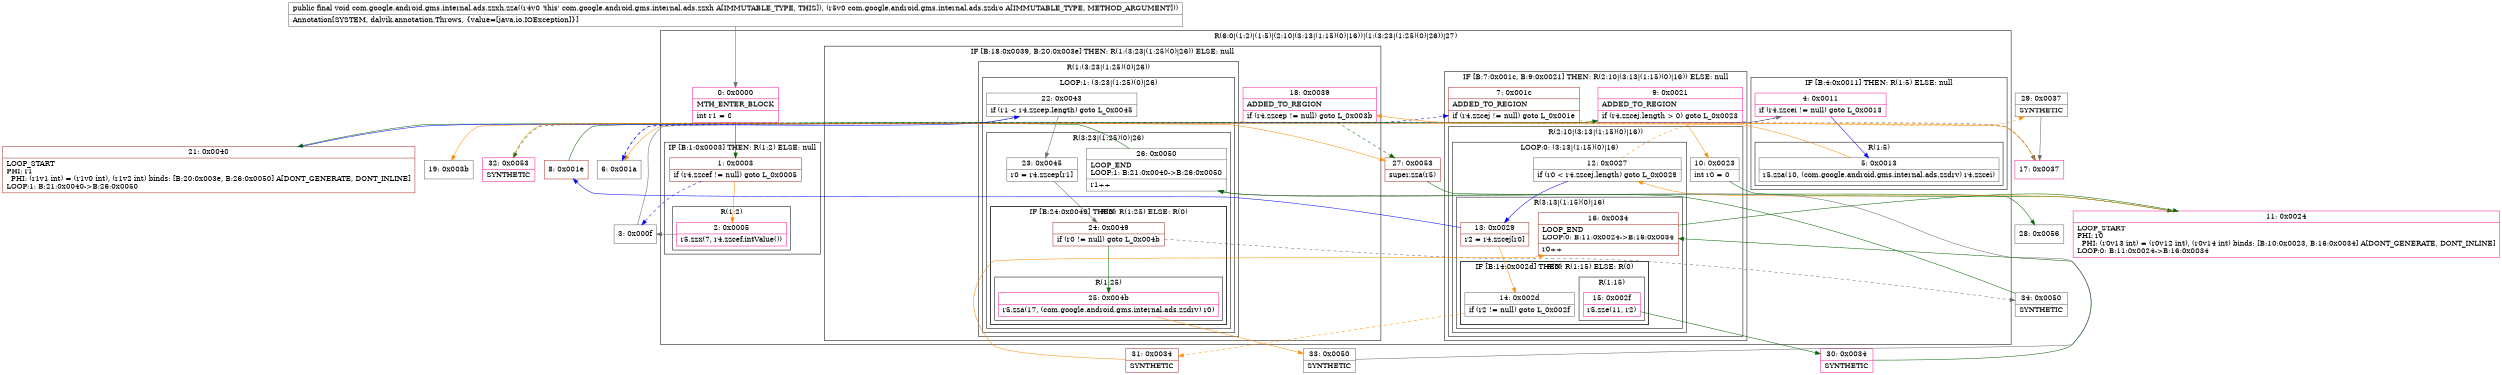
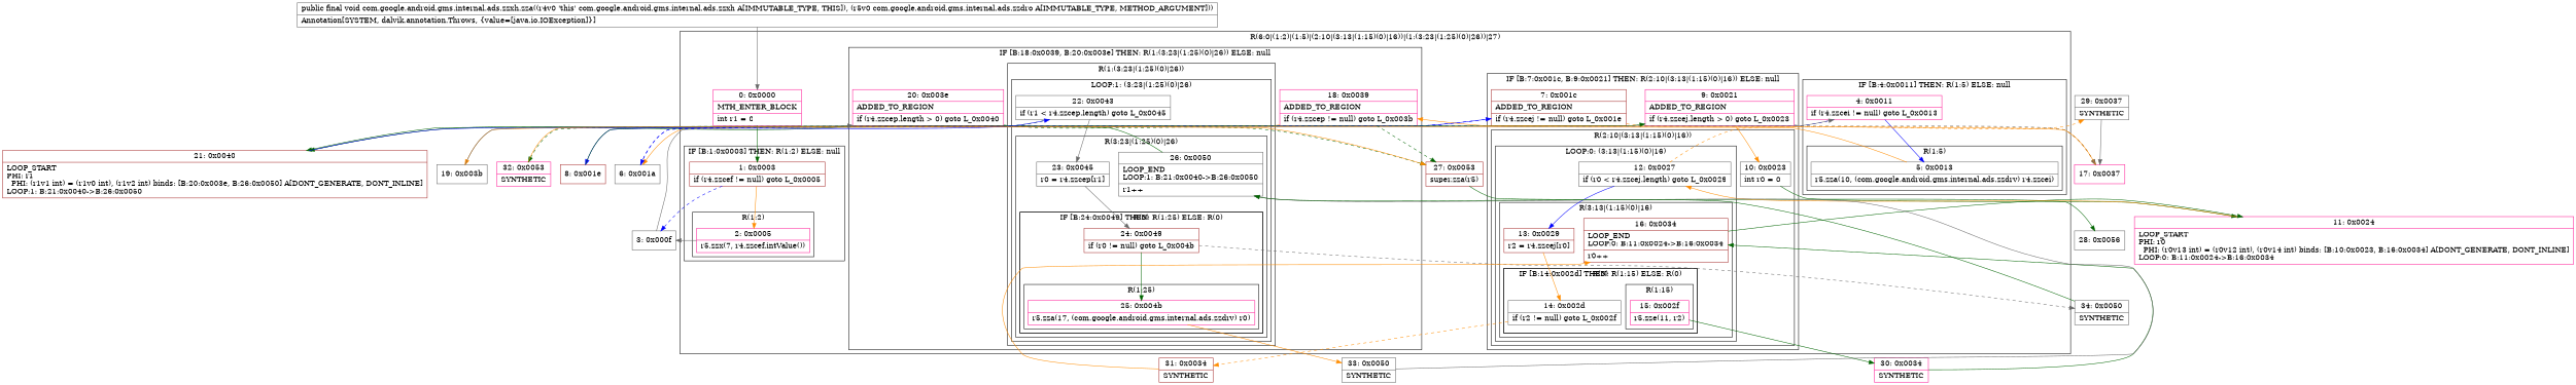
  digraph {
    node [color=gray40 shape=record]
    edge [color=darkgreen]
    n1 [color=deeppink label="{2\:\ 0x0005|r5.zzx(7, r4.zzcef.intValue())\l}"]
    n2 [color=brown label="{1\:\ 0x0003|if (r4.zzcef != null) goto L_0x0005\l}"]
    n3 [label="{5\:\ 0x0013|r5.zza(10, (com.google.android.gms.internal.ads.zzdrv) r4.zzcei)\l}"]
    n4 [color=deeppink label="{4\:\ 0x0011|if (r4.zzcei != null) goto L_0x0013\l}"]
    n5 [color=deeppink label="{15\:\ 0x002f|r5.zze(11, r2)\l}"]
    n6 [label="{14\:\ 0x002d|if (r2 != null) goto L_0x002f\l}"]
    n7 [color=brown label="{13\:\ 0x0029|r2 = r4.zzcej[r0]\l}"]
    n8 [color=brown label="{16\:\ 0x0034|LOOP_END\lLOOP:0: B:11:0x0024\-\>B:16:0x0034\l|r0++\l}"]
    n9 [label="{12\:\ 0x0027|if (r0 \< r4.zzcej.length) goto L_0x0029\l}"]
    n10 [label="{10\:\ 0x0023|int r0 = 0\l}"]
    n11 [color=brown label="{7\:\ 0x001c|ADDED_TO_REGION\l|if (r4.zzcej != null) goto L_0x001e\l}"]
    n12 [color=deeppink label="{9\:\ 0x0021|ADDED_TO_REGION\l|if (r4.zzcej.length \> 0) goto L_0x0023\l}"]
    n13 [color=deeppink label="{25\:\ 0x004b|r5.zza(17, (com.google.android.gms.internal.ads.zzdrv) r0)\l}"]
    n14 [color=brown label="{24\:\ 0x0049|if (r0 != null) goto L_0x004b\l}"]
    n15 [label="{23\:\ 0x0045|r0 = r4.zzcep[r1]\l}"]
    n16 [label="{26\:\ 0x0050|LOOP_END\lLOOP:1: B:21:0x0040\-\>B:26:0x0050\l|r1++\l}"]
    n17 [label="{22\:\ 0x0043|if (r1 \< r4.zzcep.length) goto L_0x0045\l}"]
    n18 [color=deeppink label="{18\:\ 0x0039|ADDED_TO_REGION\l|if (r4.zzcep != null) goto L_0x003b\l}"]
+   n19 [color=deeppink label="{20\:\ 0x003e|ADDED_TO_REGION\l|if (r4.zzcep.length \> 0) goto L_0x0040\l}"]
    n20 [color=deeppink label="{0\:\ 0x0000|MTH_ENTER_BLOCK\l|int r1 = 0\l}"]
    n21 [color=brown label="{27\:\ 0x0053|super.zza(r5)\l}"]
    n22 [label="{3\:\ 0x000f}"]
    n23 [label="{6\:\ 0x001a}"]
    n24 [color=deeppink label="{30\:\ 0x0034|SYNTHETIC\l}"]
    n25 [color=brown label="{31\:\ 0x0034|SYNTHETIC\l}"]
    n26 [color=deeppink label="{11\:\ 0x0024|LOOP_START\lPHI: r0 \l  PHI: (r0v13 int) = (r0v12 int), (r0v14 int) binds: [B:10:0x0023, B:16:0x0034] A[DONT_GENERATE, DONT_INLINE]\lLOOP:0: B:11:0x0024\-\>B:16:0x0034\l}"]
    n27 [label="{29\:\ 0x0037|SYNTHETIC\l}"]
    n28 [color=brown label="{8\:\ 0x001e}"]
    n29 [color=deeppink label="{17\:\ 0x0037}"]
    n30 [label="{33\:\ 0x0050|SYNTHETIC\l}"]
    n31 [label="{34\:\ 0x0050|SYNTHETIC\l}"]
    n32 [color=brown label="{21\:\ 0x0040|LOOP_START\lPHI: r1 \l  PHI: (r1v1 int) = (r1v0 int), (r1v2 int) binds: [B:20:0x003e, B:26:0x0050] A[DONT_GENERATE, DONT_INLINE]\lLOOP:1: B:21:0x0040\-\>B:26:0x0050\l}"]
    n33 [color=deeppink label="{32\:\ 0x0053|SYNTHETIC\l}"]
    n34 [label="{19\:\ 0x003b}"]
    n35 [label="{28\:\ 0x0056}"]
    n36 [label="{public final void com.google.android.gms.internal.ads.zzxh.zza((r4v0 'this' com.google.android.gms.internal.ads.zzxh A[IMMUTABLE_TYPE, THIS]), (r5v0 com.google.android.gms.internal.ads.zzdro A[IMMUTABLE_TYPE, METHOD_ARGUMENT]))  | Annotation[SYSTEM, dalvik.annotation.Throws, \{value=[java.io.IOException]\}]\l}"]
    subgraph cluster_1 {
      label="R(6:0|(1:2)|(1:5)|(2:10|(3:13|(1:15)(0)|16))|(1:(3:23|(1:25)(0)|26))|27)"
      n20
      n21
      subgraph cluster_2 {
        label="IF [B:1:0x0003] THEN: R(1:2) ELSE: null"
        n2
        subgraph cluster_3 {
          label="R(1:2)"
          n1
        }
      }
      subgraph cluster_4 {
        label="IF [B:4:0x0011] THEN: R(1:5) ELSE: null"
        n4
        subgraph cluster_5 {
          label="R(1:5)"
          n3
        }
      }
      subgraph cluster_6 {
        label="IF [B:7:0x001c, B:9:0x0021] THEN: R(2:10|(3:13|(1:15)(0)|16)) ELSE: null"
        n11
        n12
        subgraph cluster_7 {
          label="R(2:10|(3:13|(1:15)(0)|16))"
          n10
          subgraph cluster_8 {
            label="LOOP:0: (3:13|(1:15)(0)|16)"
            n9
            subgraph cluster_9 {
              label="R(3:13|(1:15)(0)|16)"
              n7
              n8
              subgraph cluster_10 {
                label="IF [B:14:0x002d] THEN: R(1:15) ELSE: R(0)"
                n6
                subgraph cluster_11 {
                  label="R(1:15)"
                  n5
                }
                subgraph cluster_12 {
                  label="R(0)"
                }
              }
            }
          }
        }
      }
      subgraph cluster_13 {
        label="IF [B:18:0x0039, B:20:0x003e] THEN: R(1:(3:23|(1:25)(0)|26)) ELSE: null"
        n18
+       n19
        subgraph cluster_14 {
          label="R(1:(3:23|(1:25)(0)|26))"
          subgraph cluster_15 {
            label="LOOP:1: (3:23|(1:25)(0)|26)"
            n17
            subgraph cluster_16 {
              label="R(3:23|(1:25)(0)|26)"
              n15
              n16
              subgraph cluster_17 {
                label="IF [B:24:0x0049] THEN: R(1:25) ELSE: R(0)"
                n14
                subgraph cluster_18 {
                  label="R(1:25)"
                  n13
                }
                subgraph cluster_19 {
                  label="R(0)"
                }
              }
            }
          }
        }
      }
    }
    n1 -> n22 [color=gray40]
    n2 -> n1 [color=darkorange]
    n2 -> n22 [color=blue style=dashed]
    n3 -> n23 [color=darkorange]
    n4 -> n3 [color=blue]
    n4 -> n23 [color=blue style=dashed]
    n5 -> n24
    n6 -> n25 [color=darkorange style=dashed]
    n7 -> n6 [color=darkorange]
    n8 -> n26
    n9 -> n7 [color=blue]
    n9 -> n27 [color=darkorange style=dashed]
    n10 -> n26
-   n7 -> n28 [color=blue]
+   n11 -> n28 [color=blue]
    n11 -> n29 [color=darkorange style=dashed]
    n12 -> n10 [color=darkorange]
    n12 -> n29 [color=gray40 style=dashed]
    n13 -> n30 [color=darkorange]
    n14 -> n13
    n14 -> n31 [color=gray40 style=dashed]
    n15 -> n14 [color=gray40]
    n16 -> n32
    n17 -> n15 [color=gray40]
    n17 -> n33 [style=dashed]
    n18 -> n21 [style=dashed]
    n18 -> n34 [color=darkorange]
+   n19 -> n21 [style=dashed]
+   n19 -> n32
    n20 -> n2
    n21 -> n35
    n22 -> n4 [color=gray40]
    n23 -> n11 [color=blue style=dashed]
    n24 -> n8
    n25 -> n8 [color=darkorange]
    n26 -> n9 [color=darkorange]
    n27 -> n29 [color=gray40]
    n28 -> n12
    n29 -> n18 [color=darkorange]
    n30 -> n16 [color=gray40]
    n31 -> n16
    n32 -> n17 [color=blue]
    n33 -> n21 [color=darkorange]
+   n34 -> n19 [color=gray40]
    n36 -> n20 [color=gray40]
  }
